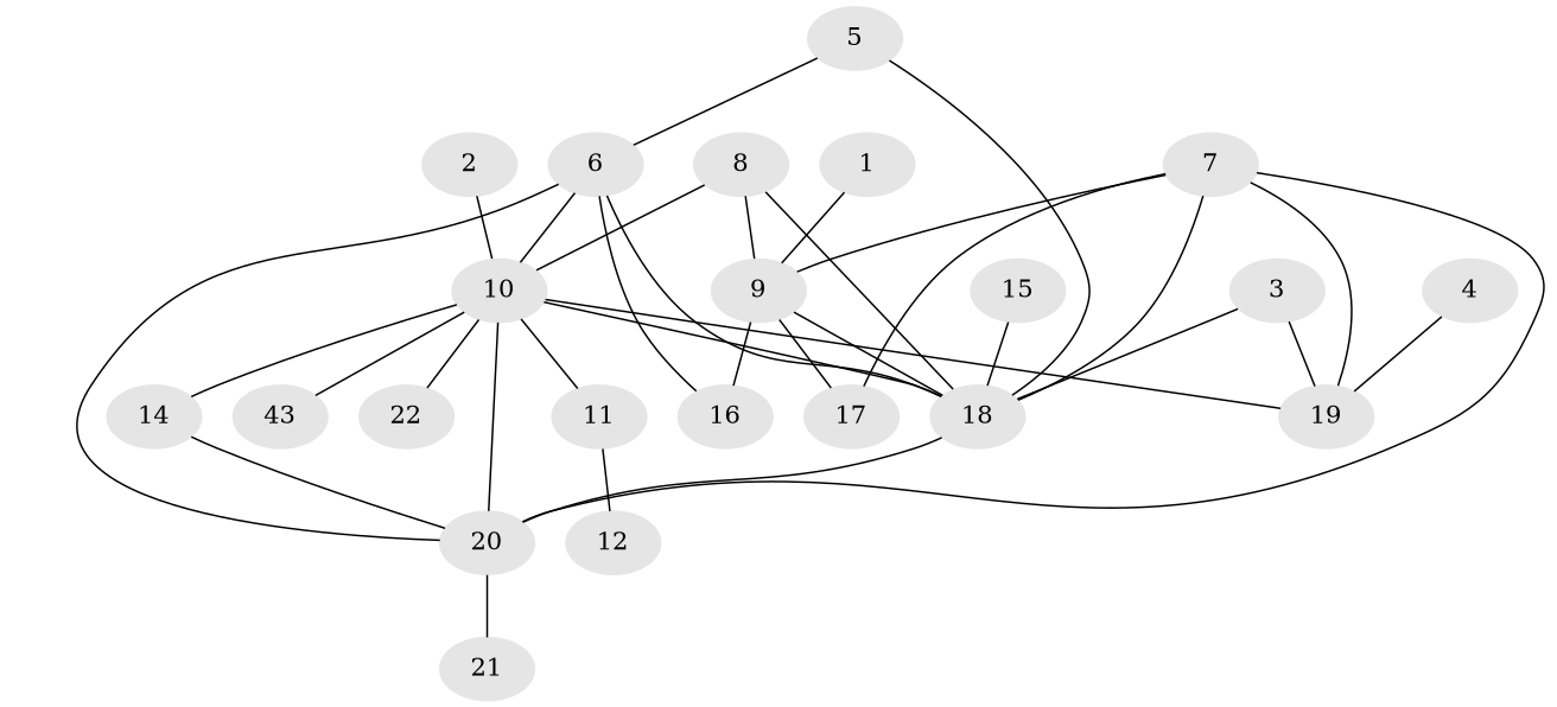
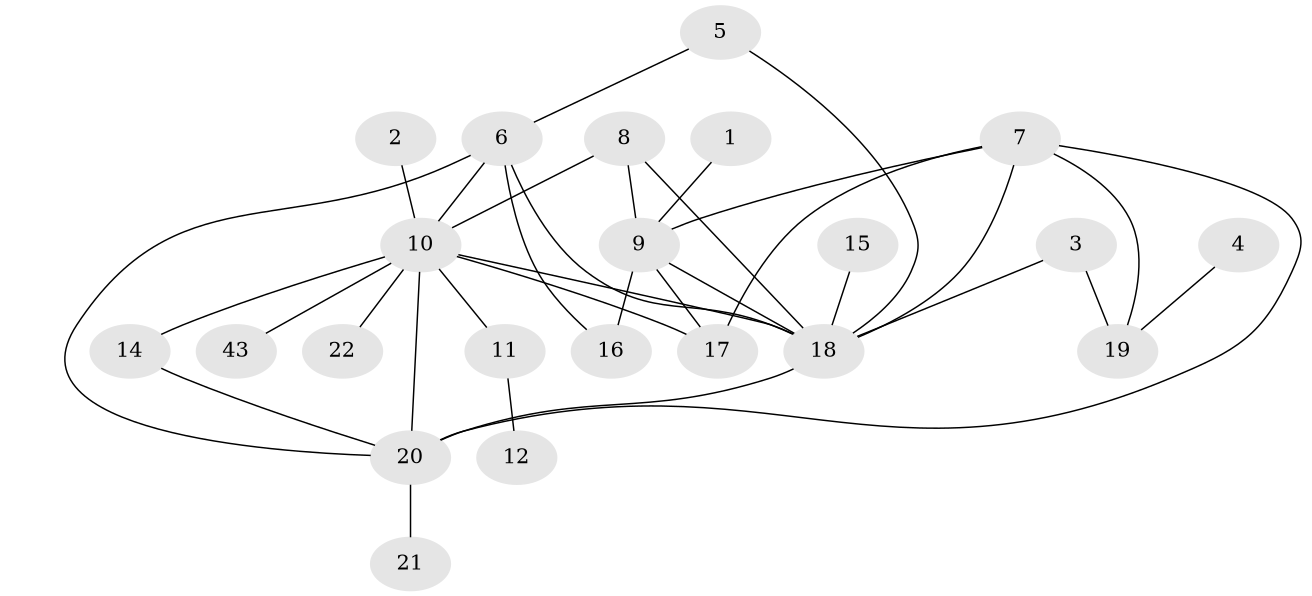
  graph {
    node [color=gray90 style=filled]
    edge [weight=1.0]
    1
    9
    18
    16
    17
    2
    10
    19
    20
    11
    n11 [label=43]
    14
    22
    3
    4
    5
    6
    21
    7
    8
    12
    15
    1 -- 9
    9 -- 18
    9 -- 16
    9 -- 17
    18 -- 20
    2 -- 10
    10 -- 18
-   10 -- 19
+   10 -- 17
    10 -- 20
    10 -- 11 [weight=2.0]
    10 -- n11
    10 -- 14
    10 -- 22
    20 -- 21
    11 -- 12
    14 -- 20
    3 -- 18
    3 -- 19
    4 -- 19
    5 -- 18
    5 -- 6
    6 -- 18
    6 -- 16 [weight=2.0]
    6 -- 10 [weight=2.0]
    6 -- 20
    7 -- 9
    7 -- 18
    7 -- 17
    7 -- 19
    7 -- 20
    8 -- 9
    8 -- 18
    8 -- 10
    15 -- 18
  }
